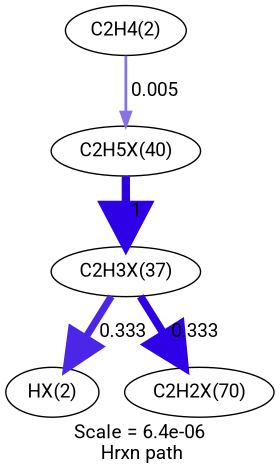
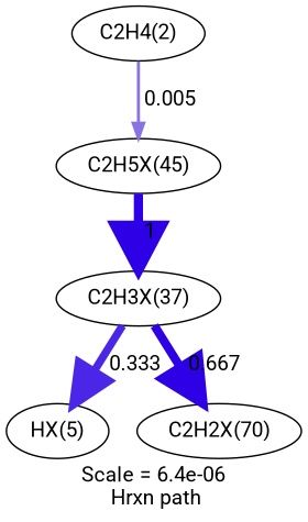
  digraph {
    fontname=Roboto
    label="Scale = 6.4e-06\l Hrxn path"
    node [fontname=Roboto]
    edge [fontname=Roboto]
    n1 [label="C2H4(2)"]
-   n2 [label="C2H5X(40)"]
-   n3 [label="HX(2)"]
+   n2 [label="C2H5X(45)"]
+   n3 [label="HX(5)"]
    n4 [label="C2H3X(37)"]
    n5 [label="C2H2X(70)"]
    n1 -> n2 [arrowsize=1 color="0.7, 0.505, 0.9" label=" 0.005" style="setlinewidth(2)"]
    n2 -> n4 [arrowsize=3 color="0.7, 1.5, 0.9" label=" 1" style="setlinewidth(6)"]
    n4 -> n3 [arrowsize=2.59 color="0.7, 0.833, 0.9" label=" 0.333" style="setlinewidth(5.17)"]
-   n4 -> n5 [arrowsize=2.85 color="0.7, 1.17, 0.9" label=" 0.333" style="setlinewidth(5.69)"]
+   n4 -> n5 [arrowsize=2.85 color="0.7, 1.17, 0.9" label=" 0.667" style="setlinewidth(5.69)"]
  }
